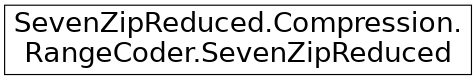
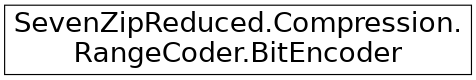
  digraph {
    rankdir=LR
-   n1 [color=black fillcolor=white fontname=Helvetica fontsize=24 height=0.2 label="SevenZipReduced.Compression.\lRangeCoder.SevenZipReduced" shape=record style=filled width=0.4]
+   n1 [color=black fillcolor=white fontname=Helvetica fontsize=24 height=0.2 label="SevenZipReduced.Compression.\lRangeCoder.BitEncoder" shape=record style=filled width=0.4]
  }
